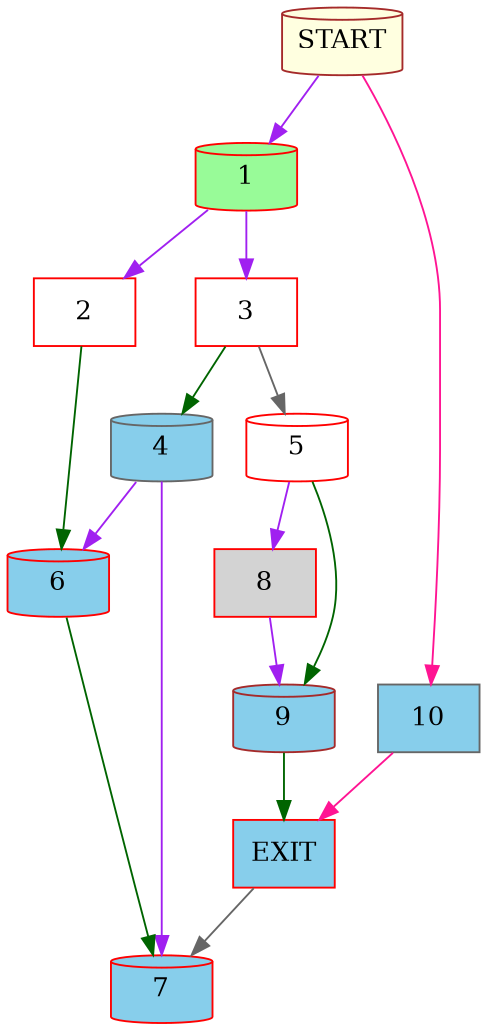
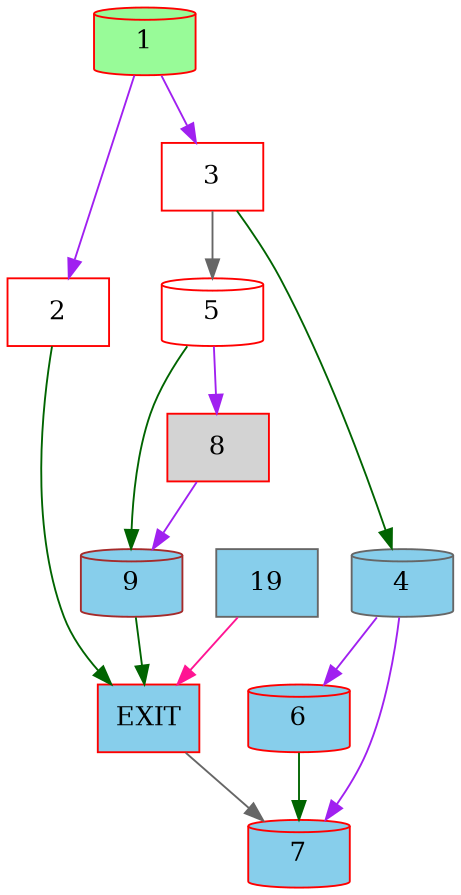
  digraph {
    node [color=red fillcolor=skyblue shape=cylinder style=filled]
    edge [color=purple]
-   n1 [color=brown fillcolor=lightyellow label=START]
    1 [fillcolor=palegreen]
-   10 [color=gray40 shape=box]
+   10 [color=gray40 shape=box label=19]
    2 [fillcolor=white shape=box]
    3 [fillcolor=white shape=box]
    n6 [label=EXIT shape=box]
    7
    4 [color=gray40]
    5 [fillcolor=white]
    6
    8 [fillcolor=lightgrey shape=box]
    9 [color=brown]
-   n1 -> 1
-   n1 -> 10 [color=deeppink]
    1 -> 2
    1 -> 3
    10 -> n6 [color=deeppink]
-   2 -> 6 [color=darkgreen]
+   2 -> n6 [color=darkgreen]
    3 -> 4 [color=darkgreen]
    3 -> 5 [color=gray40]
    n6 -> 7 [color=gray40]
    4 -> 7
    4 -> 6
    5 -> 8
    5 -> 9 [color=darkgreen]
    6 -> 7 [color=darkgreen]
    8 -> 9
    9 -> n6 [color=darkgreen]
  }
